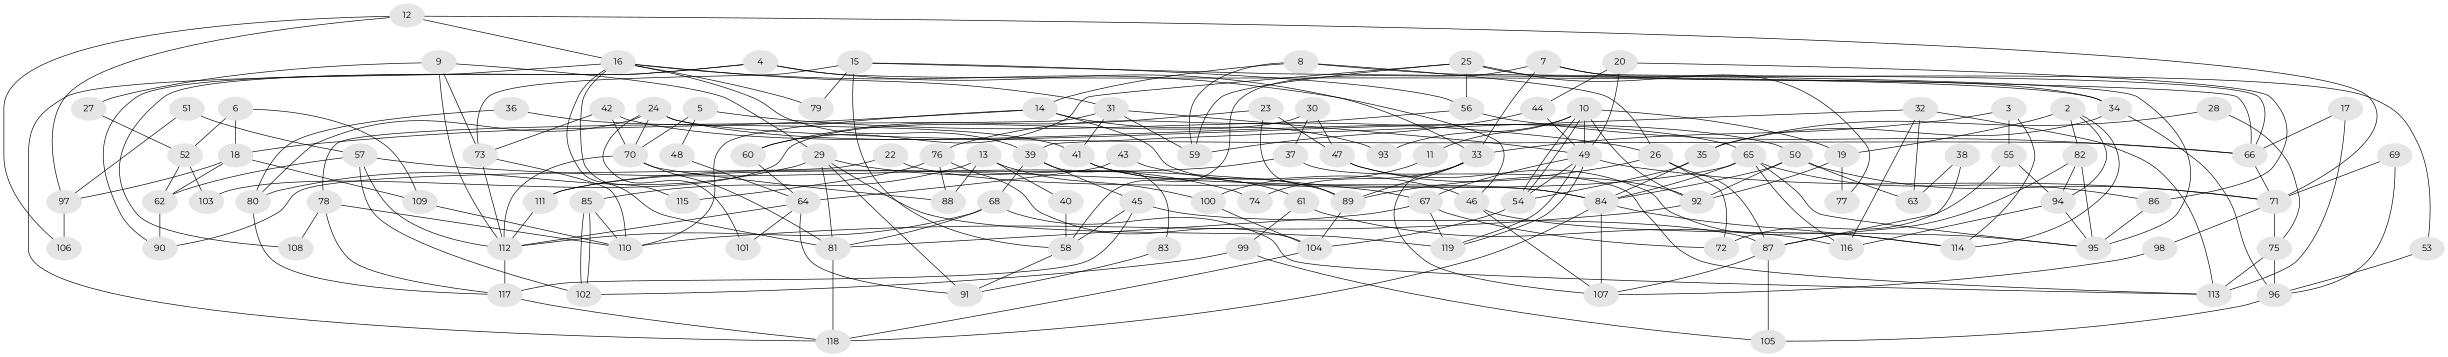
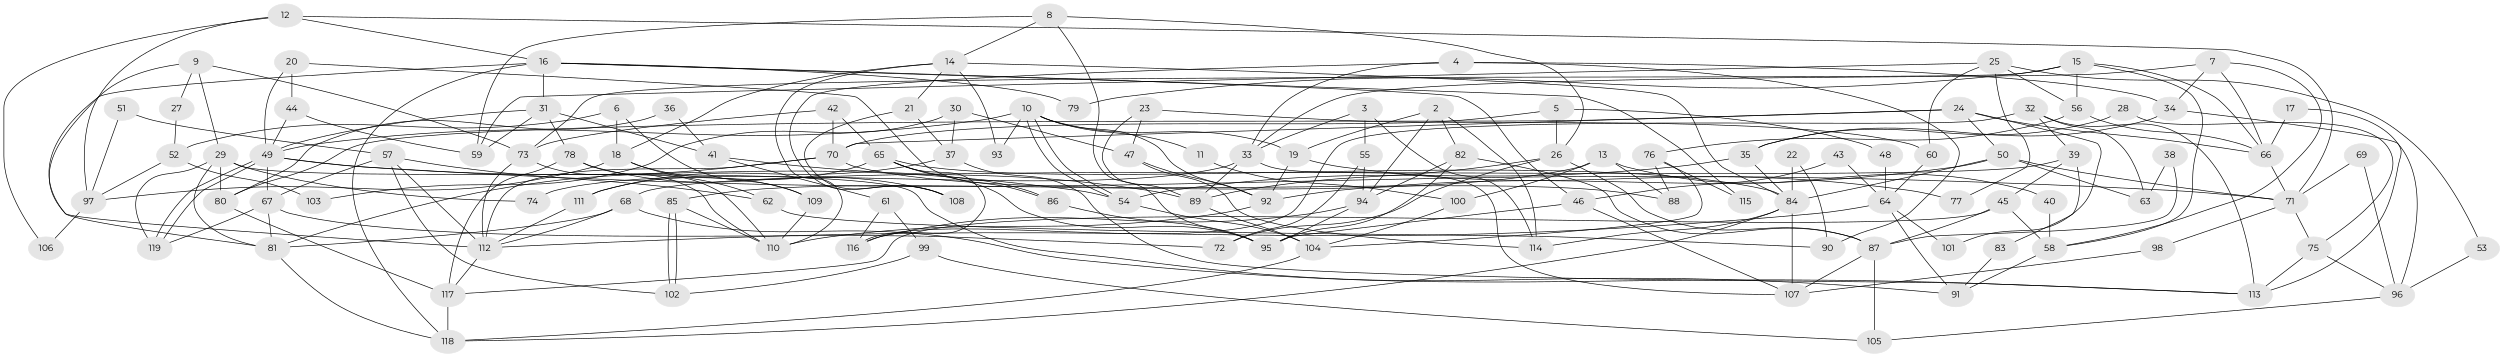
  graph {
    fontname=Montserrat
    node [color=gray90 fontname=Montserrat style=filled]
    edge [fontname=Montserrat]
    62
    90
    65
    95
    84
    86
    116
    111
    2
    19
    82
    94
    114
    92
    77
    87
    3
    33
    55
    74
    89
    107
    72
    4
    34
    108
    35
    96
    5
    26
    48
    70
    64
    112
    88
    81
    6
    18
    52
    109
    97
    103
    110
    7
    58
    66
    91
    71
    8
    14
    59
    93
+   21
    9
    27
    29
    73
    80
    119
    117
    10
    11
    49
    54
    100
    67
    104
    12
    16
    106
    79
    31
    39
    46
    115
    118
    75
    98
    13
    40
    85
    102
    37
    15
    56
    76
    41
    78
    45
    68
    83
    17
    113
    20
    44
    22
    23
    47
    60
    24
    50
    101
    63
    25
    53
    105
    28
    30
    61
    32
    36
    38
    99
    42
    43
    51
    57
    69
    62 -- 90
    65 -- 95
    65 -- 84
    65 -- 86
    65 -- 116
    65 -- 111
    84 -- 114
    84 -- 107
    84 -- 118
    86 -- 95
    111 -- 112
    2 -- 19
    2 -- 82
    2 -- 94
    2 -- 114
    19 -- 92
    19 -- 77
    82 -- 95
    82 -- 94
    82 -- 87
    94 -- 95
    94 -- 116
    92 -- 110
    87 -- 107
    87 -- 105
    3 -- 114
    3 -- 33
    3 -- 55
    33 -- 74
    33 -- 89
    33 -- 107
    55 -- 94
    55 -- 72
    89 -- 104
    4 -- 90
    4 -- 33
    4 -- 34
    4 -- 108
    34 -- 35
    34 -- 96
    35 -- 84
    35 -- 54
    96 -- 105
    5 -- 26
    5 -- 48
    5 -- 70
    26 -- 87
    26 -- 89
    26 -- 72
    48 -- 64
    70 -- 112
    70 -- 88
    70 -- 81
    64 -- 112
    64 -- 91
    64 -- 101
    112 -- 117
    81 -- 118
    6 -- 18
    6 -- 52
    6 -- 109
    18 -- 62
    18 -- 109
    18 -- 97
-   52 -- 62
+   52 -- 97
    52 -- 103
    109 -- 110
    97 -- 106
    7 -- 33
    7 -- 34
    7 -- 58
    7 -- 66
    58 -- 91
    66 -- 71
    71 -- 75
    71 -- 98
    8 -- 95
    8 -- 26
    8 -- 14
    8 -- 59
    14 -- 84
    14 -- 18
    14 -- 110
    14 -- 93
+   14 -- 21
+   21 -- 108
+   21 -- 37
    9 -- 112
    9 -- 27
    9 -- 29
    9 -- 73
    27 -- 52
    29 -- 74
    29 -- 81
    29 -- 91
    29 -- 80
    29 -- 119
    73 -- 112
    73 -- 110
    80 -- 117
    117 -- 118
    10 -- 19
    10 -- 92
    10 -- 93
    10 -- 11
    10 -- 49
    10 -- 54
    10 -- 54
    11 -- 100
    49 -- 71
    49 -- 119
    49 -- 119
    49 -- 54
    49 -- 67
    54 -- 104
    100 -- 104
    67 -- 72
    67 -- 81
    67 -- 119
    104 -- 118
    12 -- 97
    12 -- 71
    12 -- 16
    12 -- 106
    16 -- 81
    16 -- 79
    16 -- 31
-   16 -- 39
    16 -- 46
    16 -- 115
    16 -- 118
    31 -- 59
    31 -- 49
    31 -- 41
    31 -- 78
    39 -- 45
    39 -- 68
    39 -- 83
    46 -- 95
    46 -- 107
    75 -- 96
    75 -- 113
    98 -- 107
    13 -- 88
    13 -- 100
    13 -- 40
    13 -- 85
    40 -- 58
    85 -- 110
    85 -- 102
    85 -- 102
    37 -- 111
    37 -- 113
    15 -- 58
    15 -- 66
    15 -- 73
    15 -- 79
    15 -- 56
    56 -- 66
    56 -- 76
    76 -- 88
    76 -- 104
    76 -- 115
    41 -- 89
    41 -- 61
    78 -- 108
    78 -- 110
    78 -- 117
    45 -- 87
    45 -- 58
    45 -- 117
    68 -- 112
    68 -- 81
    68 -- 113
    83 -- 91
    17 -- 66
    17 -- 113
    20 -- 86
    20 -- 49
    20 -- 44
    44 -- 59
    44 -- 49
    22 -- 90
    22 -- 84
    23 -- 89
    23 -- 47
    23 -- 60
    47 -- 114
    47 -- 92
    60 -- 64
    24 -- 70
    24 -- 66
    24 -- 80
    24 -- 50
    24 -- 101
    50 -- 84
    50 -- 92
    50 -- 71
    50 -- 63
    25 -- 77
    25 -- 59
    25 -- 56
    25 -- 60
    25 -- 53
    53 -- 96
    28 -- 35
    28 -- 75
    30 -- 103
    30 -- 37
    30 -- 47
    61 -- 116
    61 -- 99
    32 -- 116
    32 -- 39
    32 -- 113
    32 -- 63
    36 -- 80
    36 -- 41
    38 -- 87
    38 -- 63
    99 -- 102
    99 -- 105
    42 -- 65
    42 -- 70
    42 -- 73
    43 -- 64
    43 -- 46
    51 -- 97
    51 -- 57
    57 -- 62
    57 -- 112
    57 -- 67
    57 -- 102
    69 -- 96
    69 -- 71
  }
